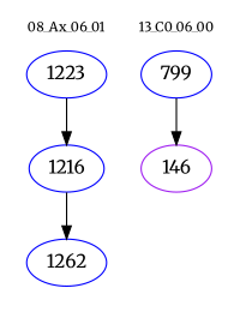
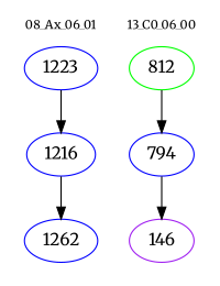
  digraph {
    fontname=Merriweather
    node [color=blue fontname=Merriweather]
    edge [color=black fontname=Merriweather]
    n1 [label=1223]
    n2 [label=1216]
    n3 [label=1262]
-   n5 [label=799]
+   n4 [color=green label=812]
+   n5 [label=794]
    n6 [color=purple label=146]
    subgraph cluster_1 {
      color=white
      fontsize=10
      label="08_Ax_06_01"
      n1
      n2
      n3
    }
    subgraph cluster_2 {
      color=white
      fontsize=10
      label="13_C0_06_00"
+     n4
      n5
      n6
    }
    n1 -> n2
    n2 -> n3
+   n4 -> n5
    n5 -> n6
  }
